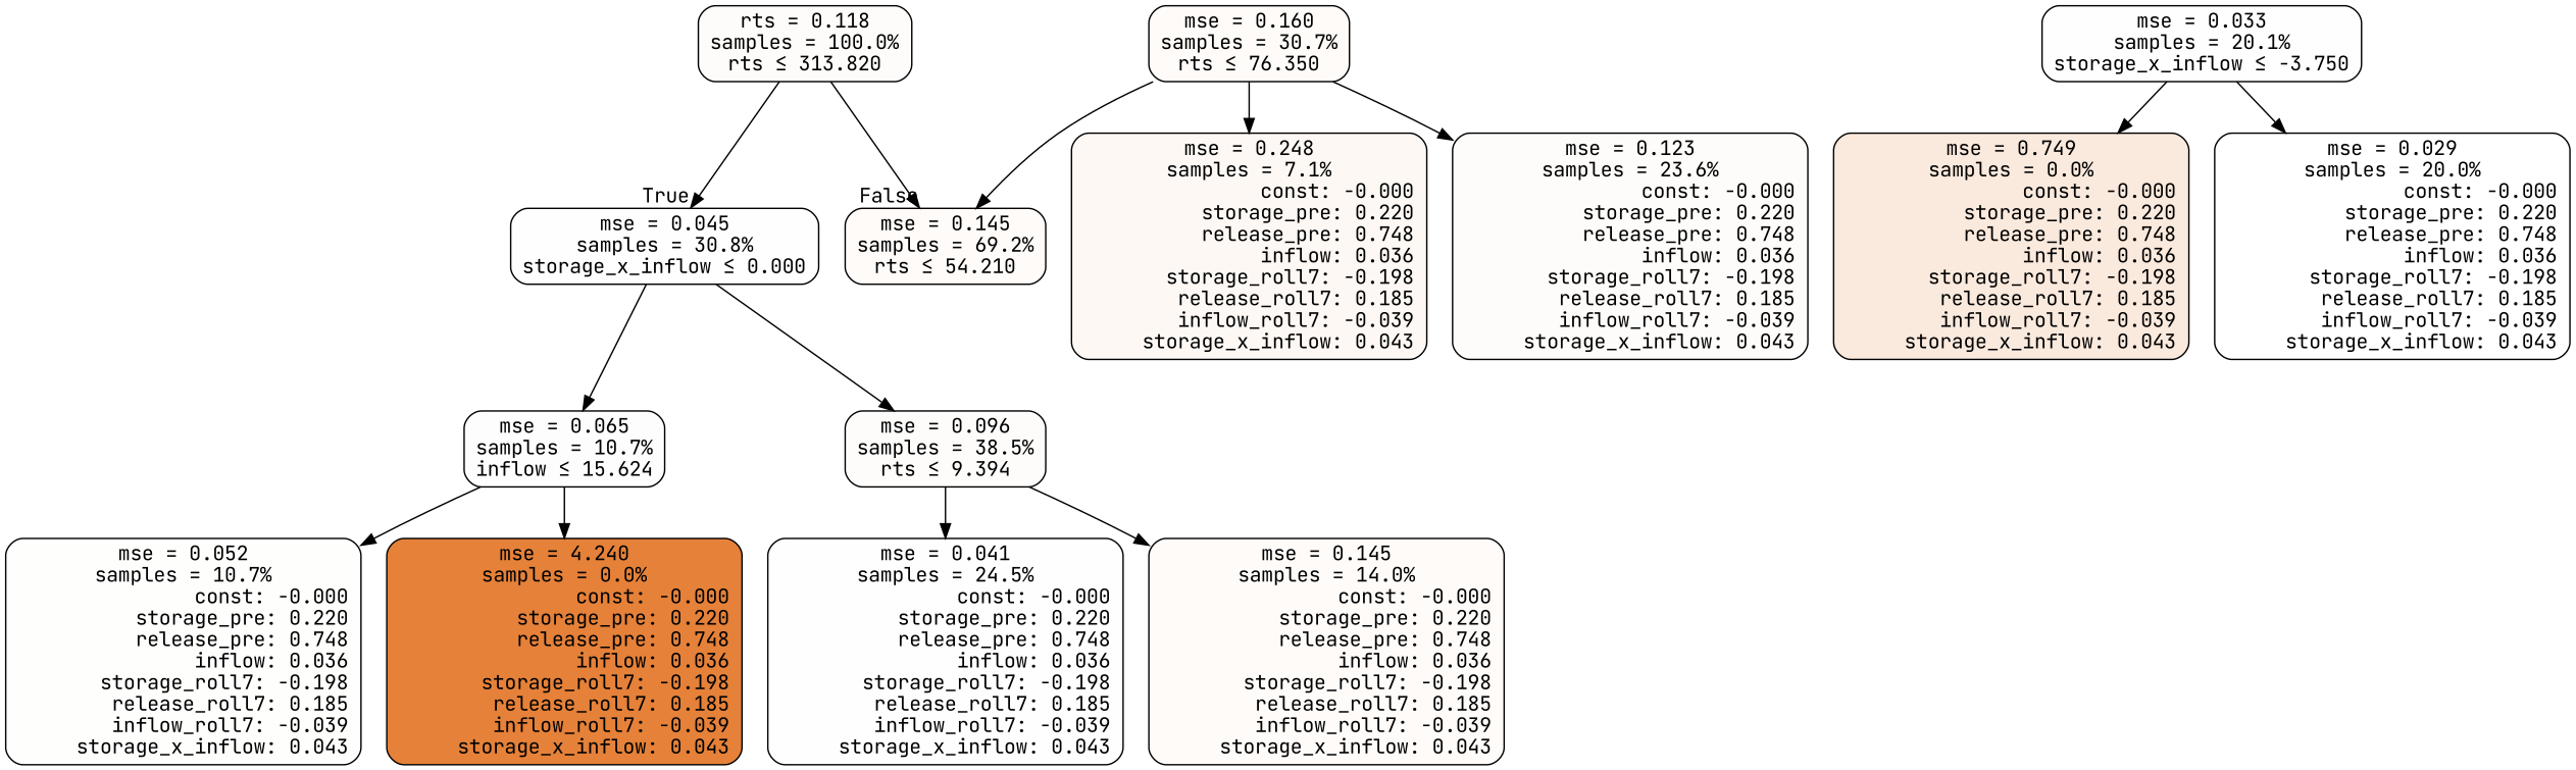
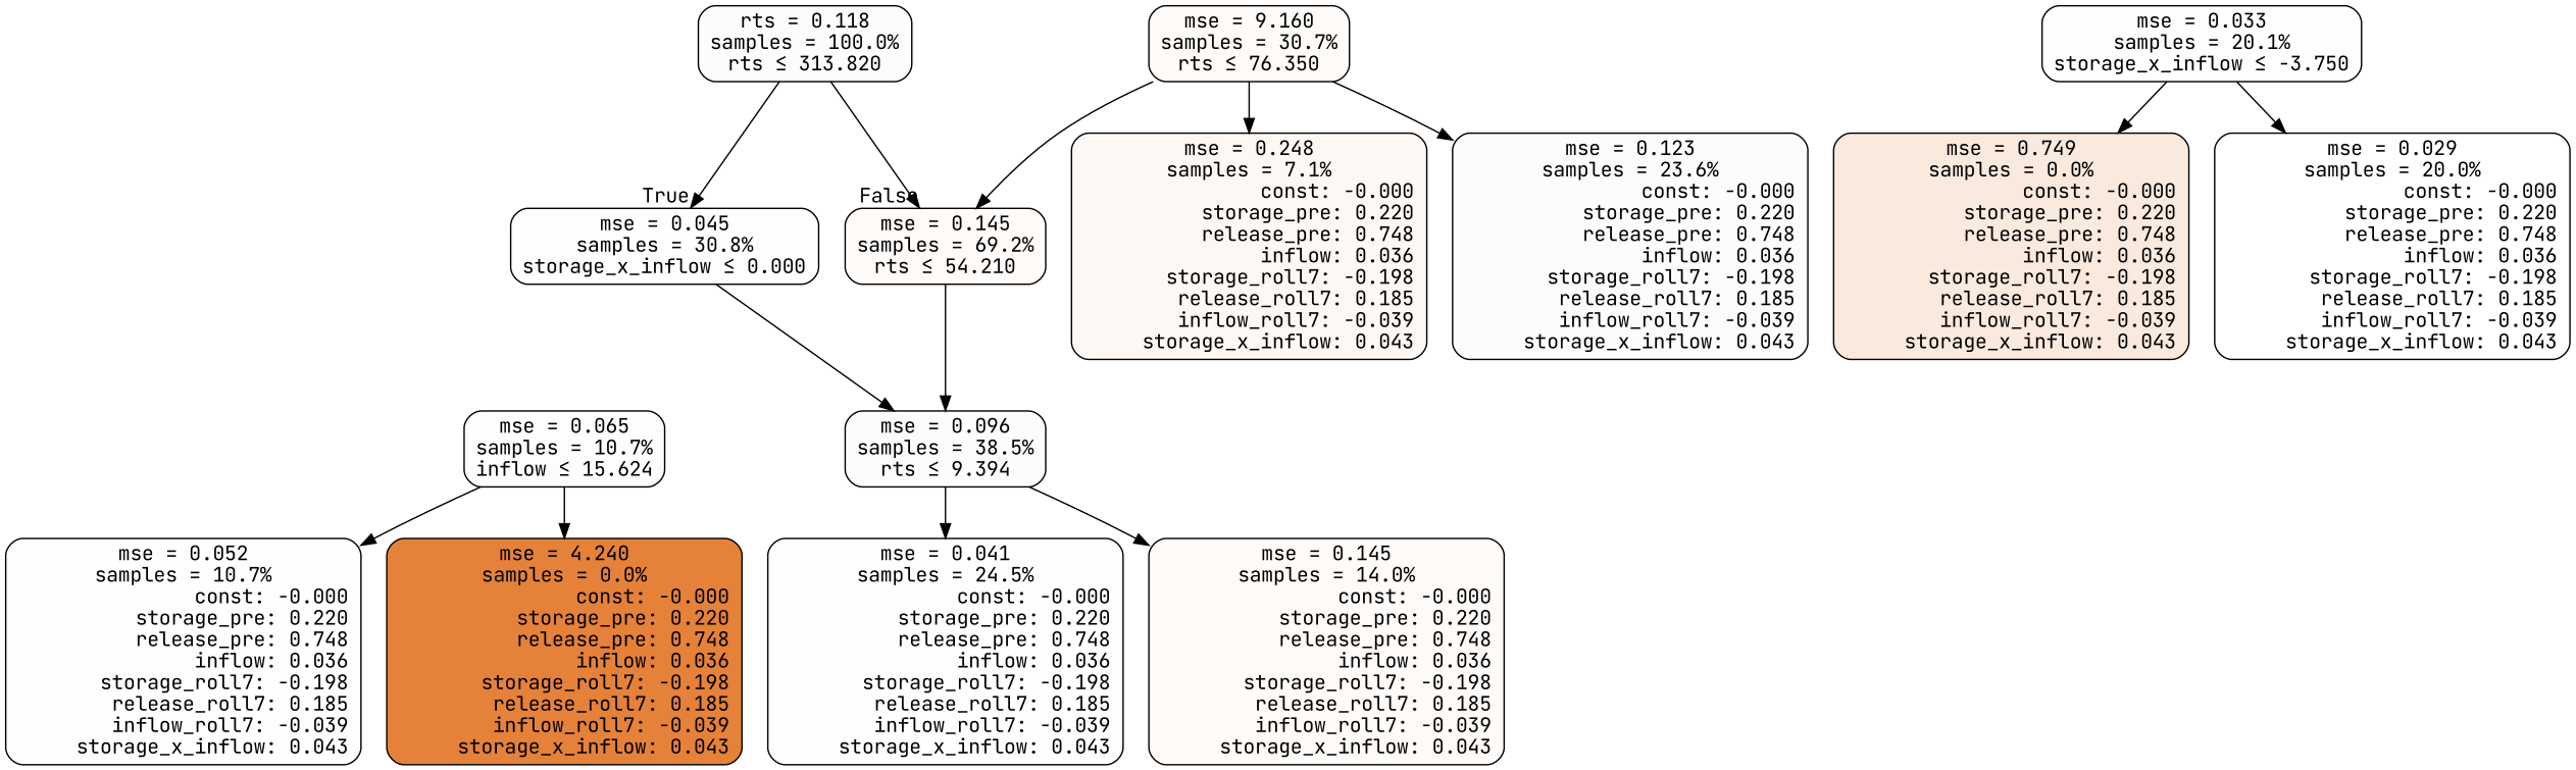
  digraph {
    fontname="JetBrains Mono"
    node [color=black fillcolor="#fefefe" fontname="JetBrains Mono" shape=rectangle style="filled, rounded"]
    edge [fontname="JetBrains Mono"]
    n1 [fillcolor="#fefcfa" label="rts = 0.118\nsamples = 100.0%\nrts &le; 313.820"]
    n2 [fillcolor="#fefbf9" label="mse = 0.145\nsamples = 69.2%\nrts &le; 54.210"]
    n3 [label="mse = 0.045\nsamples = 30.8%\nstorage_x_inflow &le; 0.000"]
    n4 [fillcolor="#fefcfb" label="mse = 0.096\nsamples = 38.5%\nrts &le; 9.394"]
    n5 [fillcolor="#fefdfd" label="mse = 0.065\nsamples = 10.7%\ninflow &le; 15.624"]
    n6 [label="mse = 0.041\nsamples = 24.5%\n               const: -0.000\n          storage_pre: 0.220\n          release_pre: 0.748\n               inflow: 0.036\n       storage_roll7: -0.198\n        release_roll7: 0.185\n        inflow_roll7: -0.039\n     storage_x_inflow: 0.043"]
    n7 [fillcolor="#fefbf9" label="mse = 0.145\nsamples = 14.0%\n               const: -0.000\n          storage_pre: 0.220\n          release_pre: 0.748\n               inflow: 0.036\n       storage_roll7: -0.198\n        release_roll7: 0.185\n        inflow_roll7: -0.039\n     storage_x_inflow: 0.043"]
-   n8 [fillcolor="#fefbf8" label="mse = 0.160\nsamples = 30.7%\nrts &le; 76.350"]
+   n8 [fillcolor="#fefbf8" label="mse = 9.160\nsamples = 30.7%\nrts &le; 76.350"]
    n9 [fillcolor="#fdf8f4" label="mse = 0.248\nsamples = 7.1%\n               const: -0.000\n          storage_pre: 0.220\n          release_pre: 0.748\n               inflow: 0.036\n       storage_roll7: -0.198\n        release_roll7: 0.185\n        inflow_roll7: -0.039\n     storage_x_inflow: 0.043"]
    n10 [fillcolor="#fefcfa" label="mse = 0.123\nsamples = 23.6%\n               const: -0.000\n          storage_pre: 0.220\n          release_pre: 0.748\n               inflow: 0.036\n       storage_roll7: -0.198\n        release_roll7: 0.185\n        inflow_roll7: -0.039\n     storage_x_inflow: 0.043"]
    n11 [label="mse = 0.033\nsamples = 20.1%\nstorage_x_inflow &le; -3.750"]
    n12 [fillcolor="#fae9dd" label="mse = 0.749\nsamples = 0.0%\n               const: -0.000\n          storage_pre: 0.220\n          release_pre: 0.748\n               inflow: 0.036\n       storage_roll7: -0.198\n        release_roll7: 0.185\n        inflow_roll7: -0.039\n     storage_x_inflow: 0.043"]
    n13 [fillcolor="#ffffff" label="mse = 0.029\nsamples = 20.0%\n               const: -0.000\n          storage_pre: 0.220\n          release_pre: 0.748\n               inflow: 0.036\n       storage_roll7: -0.198\n        release_roll7: 0.185\n        inflow_roll7: -0.039\n     storage_x_inflow: 0.043"]
    n14 [fillcolor="#fefefd" label="mse = 0.052\nsamples = 10.7%\n               const: -0.000\n          storage_pre: 0.220\n          release_pre: 0.748\n               inflow: 0.036\n       storage_roll7: -0.198\n        release_roll7: 0.185\n        inflow_roll7: -0.039\n     storage_x_inflow: 0.043"]
    n15 [fillcolor="#e58139" label="mse = 4.240\nsamples = 0.0%\n               const: -0.000\n          storage_pre: 0.220\n          release_pre: 0.748\n               inflow: 0.036\n       storage_roll7: -0.198\n        release_roll7: 0.185\n        inflow_roll7: -0.039\n     storage_x_inflow: 0.043"]
    n1 -> n2 [headlabel=False labelangle=45 labeldistance=2.5]
    n1 -> n3 [headlabel=True labelangle=-45 labeldistance=2.5]
+   n2 -> n4
    n3 -> n4
-   n3 -> n5
    n4 -> n6
    n4 -> n7
    n5 -> n14
    n5 -> n15
    n8 -> n2
    n8 -> n9
    n8 -> n10
    n11 -> n12
    n11 -> n13
  }
